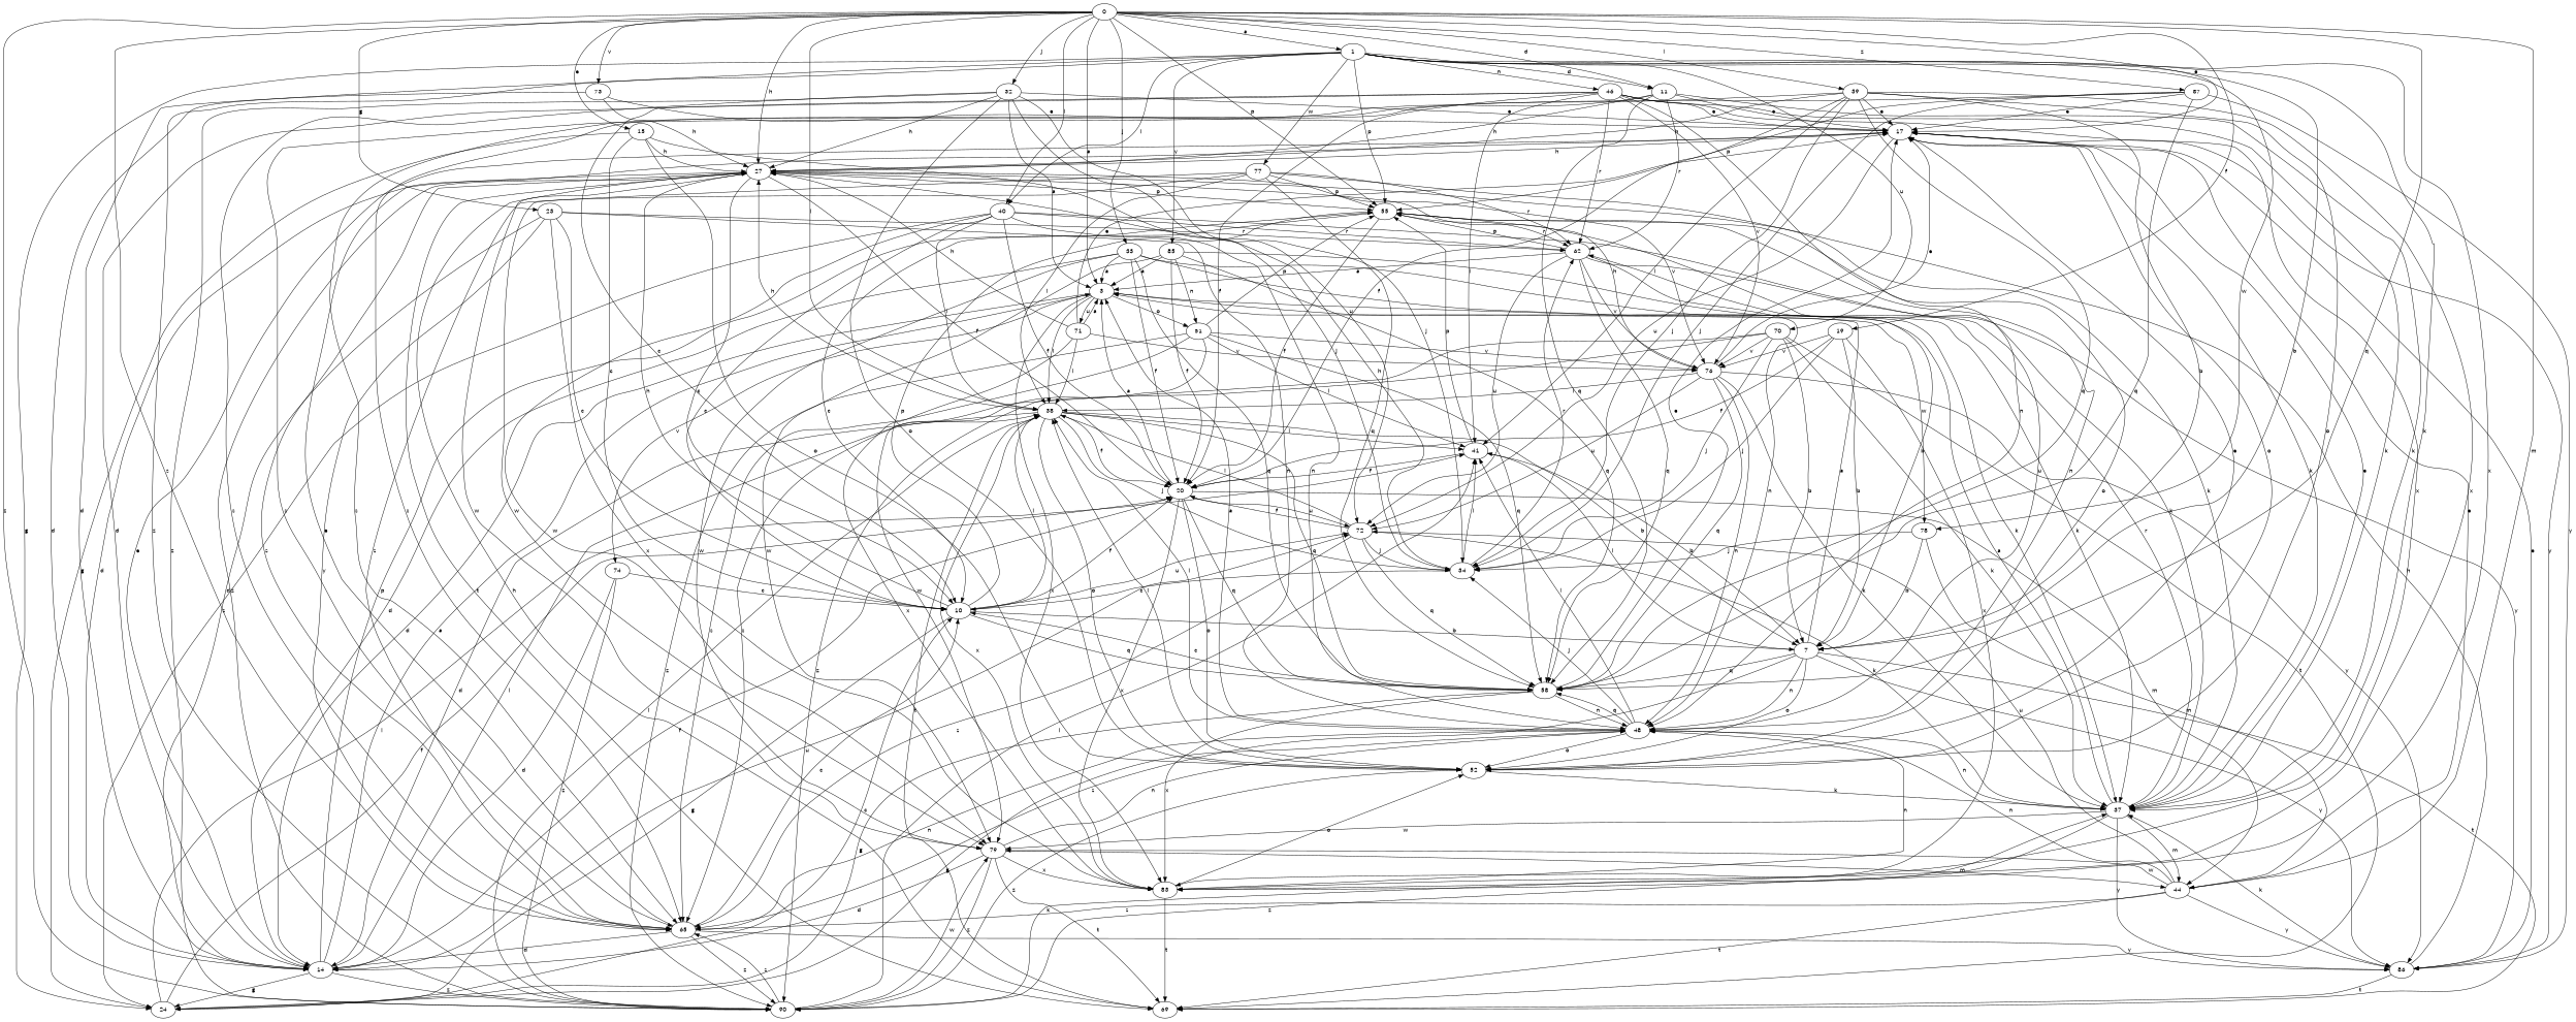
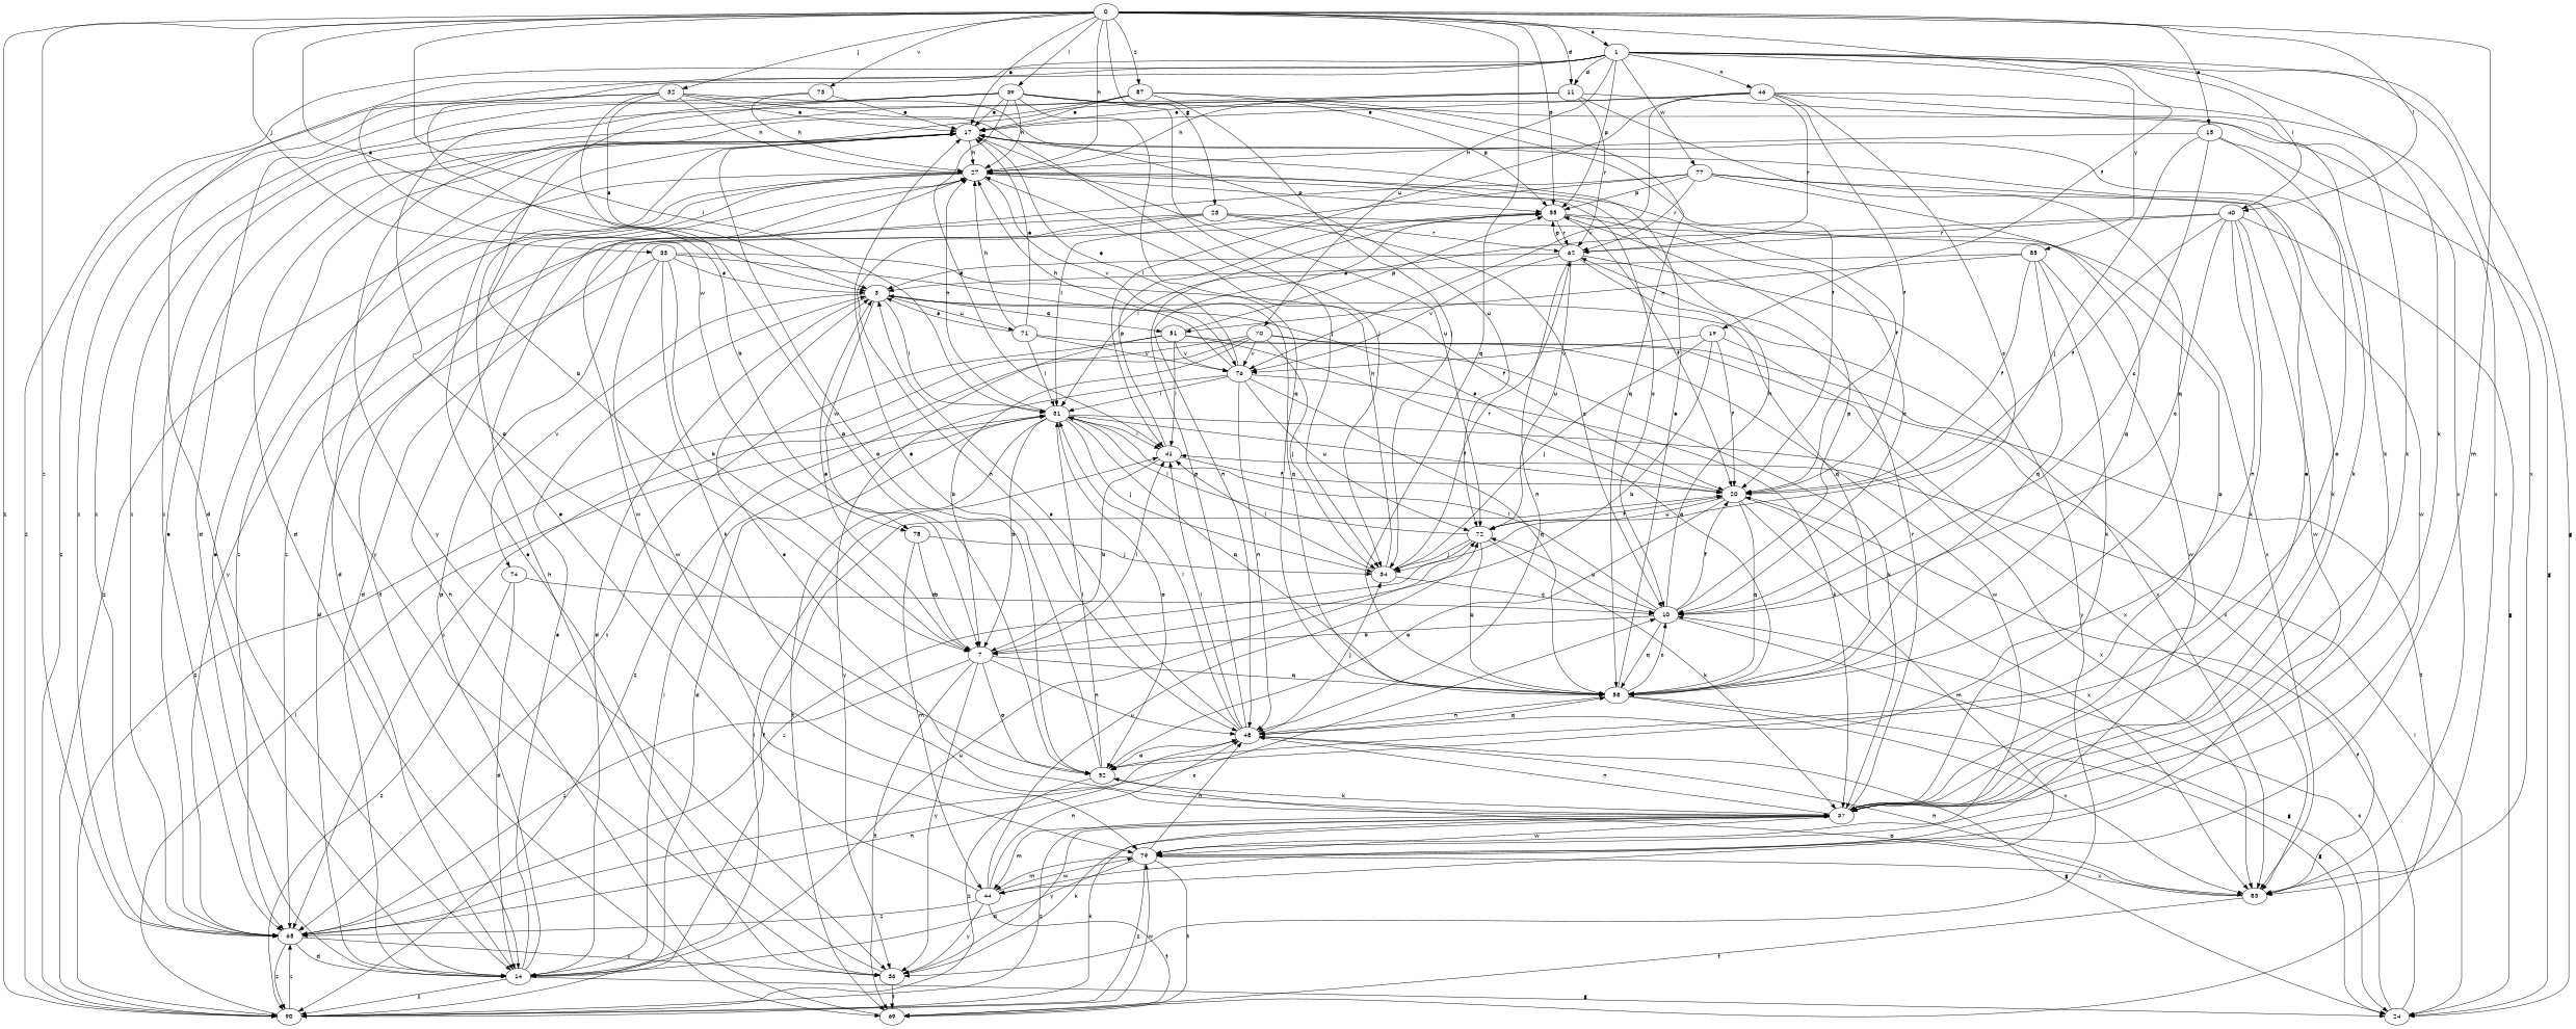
  strict digraph {
    fontname=Lato
    node [fontname=Lato]
    edge [fontname=Lato]
    0
    1
    3
    11
    15
    17
    19
    23
    27
-   31 [label=38]
+   31
    32
    33
    39
    40
    44
    55
    58
    65
    73
    87
    90
    7
    14
    24
    37
    46
    70
    77
    78
    83
    85
    51
    71
    74
    62
    52
    10
    34
-   86
+   86 [label=36]
    72
    20
    76
    48
    69
    79
    41
    0 -> 1 [label=a]
    0 -> 3 [label=a]
    0 -> 11 [label=d]
    0 -> 15 [label=e]
    0 -> 17 [label=e]
    0 -> 19 [label=f]
    0 -> 23 [label=g]
    0 -> 27 [label=h]
    0 -> 31 [label=i]
    0 -> 32 [label=j]
    0 -> 33 [label=j]
    0 -> 39 [label=l]
    0 -> 40 [label=l]
    0 -> 44 [label=m]
    0 -> 55 [label=p]
    0 -> 58 [label=q]
    0 -> 65 [label=s]
    0 -> 73 [label=v]
    0 -> 87 [label=z]
    0 -> 90 [label=z]
    1 -> 11 [label=d]
    1 -> 40 [label=l]
    1 -> 55 [label=p]
    1 -> 90 [label=z]
    1 -> 7 [label=b]
    1 -> 14 [label=d]
    1 -> 24 [label=g]
    1 -> 37 [label=k]
    1 -> 46 [label=n]
    1 -> 70 [label=u]
    1 -> 77 [label=w]
    1 -> 78 [label=w]
    1 -> 83 [label=x]
    1 -> 85 [label=y]
    3 -> 31 [label=i]
    3 -> 14 [label=d]
    3 -> 78 [label=w]
    3 -> 83 [label=x]
    3 -> 51 [label=o]
    3 -> 71 [label=u]
    3 -> 74 [label=v]
    11 -> 17 [label=e]
    11 -> 27 [label=h]
    11 -> 58 [label=q]
    11 -> 65 [label=s]
    11 -> 37 [label=k]
    11 -> 62 [label=r]
    15 -> 27 [label=h]
    15 -> 24 [label=g]
    15 -> 52 [label=o]
    15 -> 10 [label=c]
    15 -> 34 [label=j]
    17 -> 27 [label=h]
    17 -> 37 [label=k]
    17 -> 52 [label=o]
    17 -> 86 [label=y]
    17 -> 72 [label=u]
    19 -> 7 [label=b]
    19 -> 83 [label=x]
    19 -> 34 [label=j]
    19 -> 20 [label=f]
    19 -> 76 [label=v]
    23 -> 65 [label=y]
    23 -> 14 [label=d]
    23 -> 83 [label=x]
    23 -> 62 [label=r]
    23 -> 10 [label=c]
    23 -> 48 [label=n]
    27 -> 55 [label=p]
    27 -> 65 [label=s]
    27 -> 90 [label=z]
    27 -> 14 [label=d]
    27 -> 10 [label=c]
    27 -> 20 [label=f]
    27 -> 76 [label=v]
    27 -> 69 [label=t]
    27 -> 79 [label=w]
    31 -> 27 [label=h]
    31 -> 58 [label=q]
    31 -> 7 [label=b]
    31 -> 14 [label=d]
    31 -> 83 [label=x]
    31 -> 52 [label=o]
    31 -> 34 [label=j]
    31 -> 20 [label=f]
    31 -> 69 [label=t]
    31 -> 41 [label=l]
    32 -> 3 [label=a]
    32 -> 17 [label=e]
    32 -> 27 [label=h]
    32 -> 65 [label=s]
    32 -> 90 [label=z]
    32 -> 52 [label=o]
    32 -> 34 [label=j]
    32 -> 72 [label=u]
    33 -> 3 [label=a]
    33 -> 58 [label=q]
    33 -> 7 [label=b]
    33 -> 14 [label=d]
    33 -> 37 [label=k]
    33 -> 20 [label=f]
    33 -> 79 [label=w]
    39 -> 17 [label=e]
    39 -> 27 [label=h]
    39 -> 58 [label=q]
    39 -> 65 [label=s]
    39 -> 7 [label=b]
    39 -> 83 [label=x]
    39 -> 52 [label=o]
    39 -> 34 [label=j]
    39 -> 20 [label=f]
    39 -> 41 [label=l]
    40 -> 31 [label=i]
-   40 -> 24 [label=s]
+   40 -> 24 [label=g]
    40 -> 37 [label=k]
    40 -> 62 [label=r]
    40 -> 10 [label=c]
    40 -> 20 [label=f]
    40 -> 48 [label=n]
    40 -> 79 [label=w]
    44 -> 17 [label=e]
    44 -> 65 [label=s]
    44 -> 86 [label=y]
    44 -> 72 [label=u]
    44 -> 48 [label=n]
    44 -> 69 [label=t]
    44 -> 79 [label=w]
    55 -> 62 [label=r]
    55 -> 52 [label=o]
    55 -> 10 [label=c]
    55 -> 20 [label=f]
    55 -> 48 [label=n]
    58 -> 17 [label=e]
    58 -> 24 [label=g]
    58 -> 83 [label=x]
    58 -> 10 [label=c]
    58 -> 48 [label=n]
    65 -> 17 [label=e]
    65 -> 90 [label=z]
    65 -> 14 [label=d]
    65 -> 10 [label=c]
    65 -> 86 [label=y]
    65 -> 48 [label=n]
    73 -> 17 [label=e]
    73 -> 27 [label=h]
    73 -> 14 [label=d]
    87 -> 17 [label=e]
    87 -> 55 [label=p]
    87 -> 58 [label=q]
    87 -> 65 [label=s]
    87 -> 34 [label=j]
    87 -> 86 [label=y]
    90 -> 31 [label=i]
    90 -> 65 [label=s]
    90 -> 37 [label=k]
    90 -> 79 [label=w]
    90 -> 41 [label=l]
    7 -> 3 [label=a]
    7 -> 58 [label=q]
    7 -> 65 [label=s]
    7 -> 52 [label=o]
    7 -> 86 [label=y]
    7 -> 48 [label=n]
    7 -> 69 [label=t]
    7 -> 41 [label=l]
    14 -> 3 [label=a]
    14 -> 17 [label=e]
    14 -> 31 [label=i]
    14 -> 55 [label=p]
    14 -> 90 [label=z]
    14 -> 24 [label=g]
    14 -> 72 [label=u]
    14 -> 20 [label=f]
    24 -> 10 [label=c]
    24 -> 20 [label=f]
    24 -> 41 [label=l]
    37 -> 3 [label=a]
    37 -> 17 [label=e]
    37 -> 44 [label=m]
    37 -> 90 [label=z]
    37 -> 62 [label=r]
    37 -> 86 [label=y]
    37 -> 48 [label=n]
    37 -> 79 [label=w]
    46 -> 17 [label=e]
    46 -> 14 [label=d]
    46 -> 37 [label=k]
    46 -> 83 [label=x]
    46 -> 62 [label=r]
    46 -> 10 [label=c]
    46 -> 20 [label=f]
    46 -> 76 [label=v]
-   46 -> 48 [label=n]
    46 -> 41 [label=l]
    70 -> 65 [label=s]
    70 -> 90 [label=z]
    70 -> 7 [label=b]
    70 -> 37 [label=k]
    70 -> 34 [label=j]
    70 -> 76 [label=v]
    70 -> 69 [label=t]
    77 -> 31 [label=i]
    77 -> 55 [label=p]
    77 -> 58 [label=q]
    77 -> 65 [label=s]
    77 -> 37 [label=k]
    77 -> 62 [label=r]
    77 -> 79 [label=w]
    78 -> 44 [label=m]
    78 -> 7 [label=b]
    78 -> 34 [label=j]
    83 -> 52 [label=o]
    83 -> 48 [label=n]
    83 -> 69 [label=t]
    85 -> 3 [label=a]
    85 -> 58 [label=q]
    85 -> 37 [label=k]
    85 -> 51 [label=n]
    85 -> 20 [label=f]
    85 -> 79 [label=w]
    51 -> 55 [label=p]
    51 -> 58 [label=q]
    51 -> 65 [label=s]
    51 -> 90 [label=z]
    51 -> 76 [label=v]
    51 -> 79 [label=w]
    51 -> 41 [label=l]
    71 -> 3 [label=a]
    71 -> 17 [label=e]
    71 -> 27 [label=h]
    71 -> 31 [label=i]
    71 -> 83 [label=x]
    71 -> 76 [label=v]
    74 -> 90 [label=z]
    74 -> 14 [label=d]
    74 -> 10 [label=c]
    62 -> 3 [label=a]
    62 -> 55 [label=p]
    62 -> 58 [label=q]
    62 -> 86 [label=y]
    62 -> 72 [label=u]
    62 -> 76 [label=v]
    62 -> 48 [label=n]
    52 -> 17 [label=e]
    52 -> 31 [label=i]
    52 -> 90 [label=z]
    52 -> 37 [label=k]
    10 -> 27 [label=h]
    10 -> 31 [label=i]
    10 -> 55 [label=p]
    10 -> 58 [label=q]
    10 -> 7 [label=b]
    10 -> 24 [label=g]
    10 -> 72 [label=u]
    10 -> 20 [label=f]
    34 -> 27 [label=h]
    34 -> 62 [label=r]
    34 -> 10 [label=c]
    34 -> 41 [label=l]
    86 -> 17 [label=e]
    86 -> 27 [label=h]
    86 -> 37 [label=k]
    86 -> 69 [label=t]
    72 -> 31 [label=i]
    72 -> 58 [label=q]
    72 -> 65 [label=s]
    72 -> 37 [label=k]
    72 -> 34 [label=j]
    72 -> 20 [label=f]
    20 -> 3 [label=a]
    20 -> 44 [label=m]
    20 -> 58 [label=q]
    20 -> 83 [label=x]
    20 -> 52 [label=o]
    20 -> 72 [label=u]
    76 -> 17 [label=e]
    76 -> 27 [label=h]
    76 -> 31 [label=i]
    76 -> 58 [label=q]
    76 -> 37 [label=k]
    76 -> 86 [label=y]
    76 -> 72 [label=u]
    76 -> 48 [label=n]
    48 -> 3 [label=a]
    48 -> 31 [label=i]
-   48 -> 55 [label=u]
+   48 -> 55 [label=p]
    48 -> 58 [label=q]
    48 -> 24 [label=g]
    48 -> 52 [label=o]
    48 -> 34 [label=j]
    48 -> 41 [label=l]
    69 -> 27 [label=h]
    79 -> 44 [label=m]
    79 -> 90 [label=z]
    79 -> 14 [label=d]
    79 -> 83 [label=x]
    79 -> 48 [label=n]
    79 -> 69 [label=t]
    41 -> 55 [label=p]
    41 -> 7 [label=b]
    41 -> 20 [label=f]
  }
